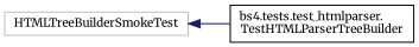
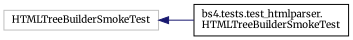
  digraph {
    rankdir=LR
    fontname=Merriweather
    node [fillcolor=white fontname=Merriweather fontsize=10 shape=record style=filled]
    n1 [color=grey75 height=0.2 label=HTMLTreeBuilderSmokeTest width=0.4]
-   n2 [color=black height=0.2 label="bs4.tests.test_htmlparser.\lTestHTMLParserTreeBuilder" width=0.4]
+   n2 [color=black height=0.2 label="bs4.tests.test_htmlparser.\lHTMLTreeBuilderSmokeTest" width=0.4]
    n1 -> n2 [color=midnightblue dir=back fontname=Merriweather fontsize=10 labelfontname=Helvetica labelfontsize=10 style=solid]
  }
